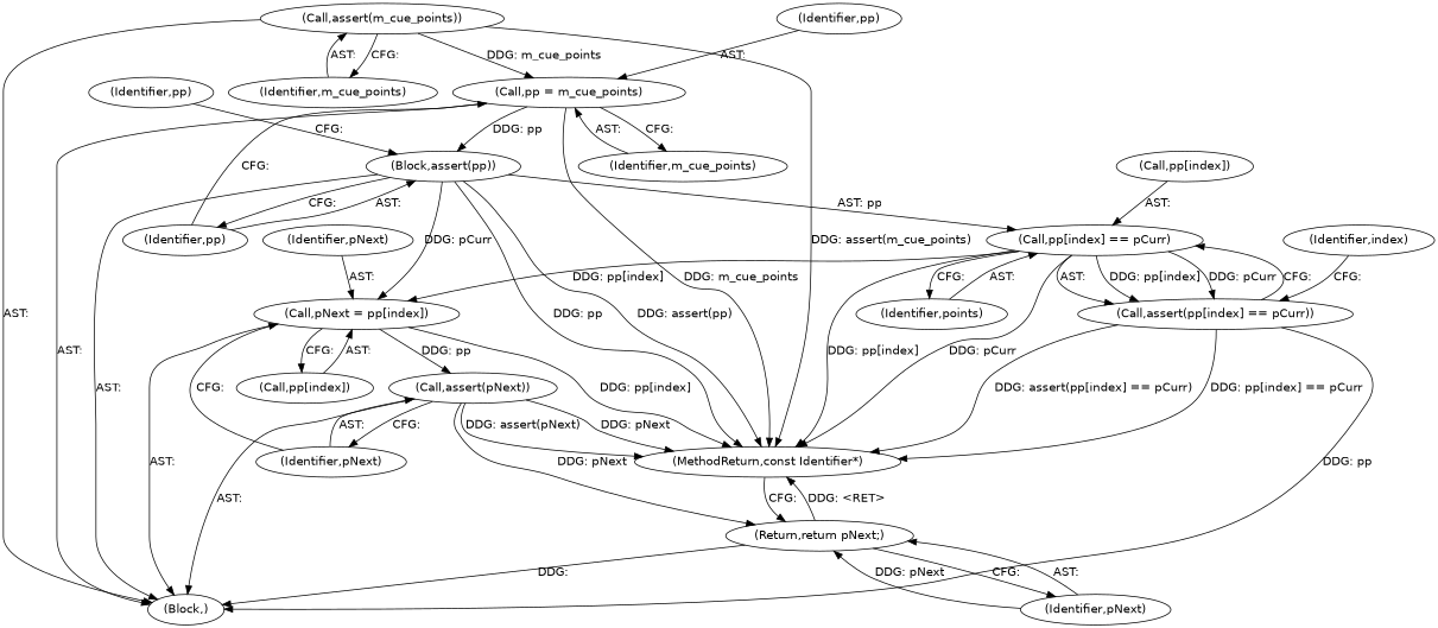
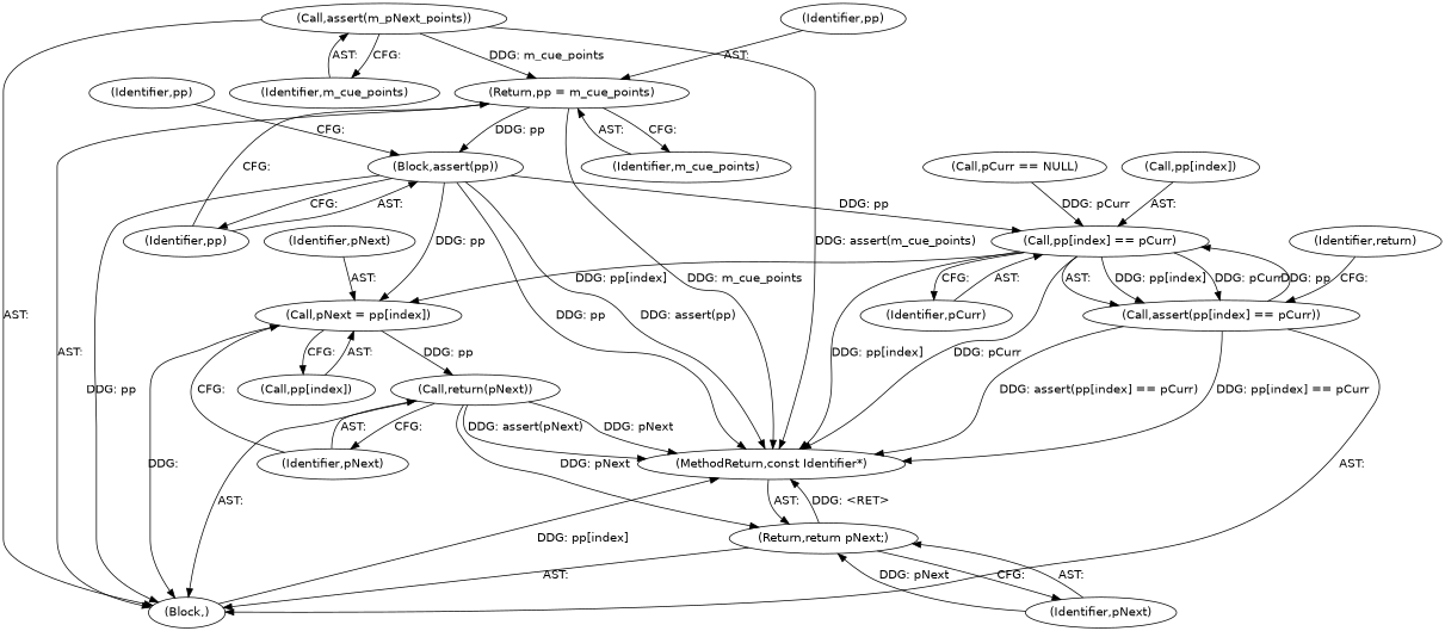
  digraph {
    fontname="DejaVu Sans"
    node [fontname="DejaVu Sans"]
    edge [fontname="DejaVu Sans"]
-   n1 [label="(Call,assert(m_cue_points))"]
-   n2 [label="(Call,pp = m_cue_points)"]
+   n1 [label="(Call,assert(m_pNext_points))"]
+   n2 [label="(Return,pp = m_cue_points)"]
    n3 [label="(MethodReturn,const Identifier*)"]
    n4 [label="(Block,)"]
    n5 [label="(Identifier,m_cue_points)"]
    n6 [label="(Block,assert(pp))"]
    n7 [label="(Identifier,m_cue_points)"]
    n8 [label="(Return,return pNext;)"]
    n9 [label="(Call,pp[index] == pCurr)"]
    n10 [label="(Call,pNext = pp[index])"]
    n11 [label="(Identifier,pp)"]
    n12 [label="(Call,assert(pp[index] == pCurr))"]
-   n13 [label="(Identifier,points)"]
-   n14 [label="(Call,assert(pNext))"]
+   n13 [label="(Identifier,pCurr)"]
+   n14 [label="(Call,return(pNext))"]
    n15 [label="(Call,pp[index])"]
    n16 [label="(Identifier,pNext)"]
    n17 [label="(Identifier,pNext)"]
    n18 [label="(Identifier,pp)"]
-   n19 [label="(Identifier,index)"]
+   n19 [label="(Identifier,return)"]
    n20 [label="(Identifier,pNext)"]
    n21 [label="(Call,pp[index])"]
    n22 [label="(Identifier,pp)"]
+   n23 [label="(Call,pCurr == NULL)"]
    n1 -> n2 [label="DDG: m_cue_points"]
    n1 -> n3 [label="DDG: assert(m_cue_points)"]
    n1 -> n4 [label="AST: "]
    n1 -> n5 [label="CFG: "]
    n2 -> n3 [label="DDG: m_cue_points"]
    n2 -> n4 [label="AST: "]
    n2 -> n6 [label="DDG: pp"]
    n2 -> n7 [label="CFG: "]
-   n3 -> n8 [label="CFG: "]
+   n3 -> n8 [label="AST: "]
    n5 -> n1 [label="AST: "]
    n6 -> n3 [label="DDG: pp"]
    n6 -> n3 [label="DDG: assert(pp)"]
-   n6 -> n4 [label="AST: "]
-   n6 -> n9 [label="AST: pp"]
-   n6 -> n10 [label="DDG: pCurr"]
+   n6 -> n4 [label="DDG: pp"]
+   n6 -> n9 [label="DDG: pp"]
+   n6 -> n10 [label="DDG: pp"]
    n6 -> n11 [label="CFG: "]
    n7 -> n2 [label="AST: "]
    n8 -> n3 [label="DDG: <RET>"]
-   n8 -> n4 [label="DDG: "]
+   n8 -> n4 [label="AST: "]
    n8 -> n17 [label="CFG: "]
    n9 -> n3 [label="DDG: pp[index]"]
    n9 -> n3 [label="DDG: pCurr"]
    n9 -> n10 [label="DDG: pp[index]"]
    n9 -> n12 [label="AST: "]
    n9 -> n12 [label="DDG: pp[index]"]
    n9 -> n12 [label="DDG: pCurr"]
    n9 -> n13 [label="CFG: "]
-   n10 -> n3 [label="DDG: pp[index]"]
-   n10 -> n4 [label="AST: "]
+   n4 -> n3 [label="DDG: pp[index]"]
+   n10 -> n4 [label="DDG: "]
    n10 -> n14 [label="DDG: pp"]
    n10 -> n15 [label="CFG: "]
    n11 -> n2 [label="CFG: "]
    n11 -> n6 [label="AST: "]
    n12 -> n3 [label="DDG: assert(pp[index] == pCurr)"]
    n12 -> n3 [label="DDG: pp[index] == pCurr"]
-   n12 -> n4 [label="DDG: pp"]
-   n12 -> n9 [label="CFG: "]
+   n12 -> n4 [label="AST: "]
+   n12 -> n9 [label="DDG: pp"]
    n13 -> n9 [label="AST: "]
    n14 -> n3 [label="DDG: assert(pNext)"]
    n14 -> n3 [label="DDG: pNext"]
    n14 -> n4 [label="AST: "]
    n14 -> n8 [label="DDG: pNext"]
    n14 -> n16 [label="CFG: "]
    n15 -> n10 [label="AST: "]
    n16 -> n10 [label="CFG: "]
    n16 -> n14 [label="AST: "]
    n17 -> n8 [label="AST: "]
    n17 -> n8 [label="DDG: pNext"]
    n18 -> n2 [label="AST: "]
    n19 -> n12 [label="CFG: "]
    n20 -> n10 [label="AST: "]
    n21 -> n9 [label="AST: "]
    n22 -> n6 [label="CFG: "]
+   n23 -> n9 [label="DDG: pCurr"]
  }
